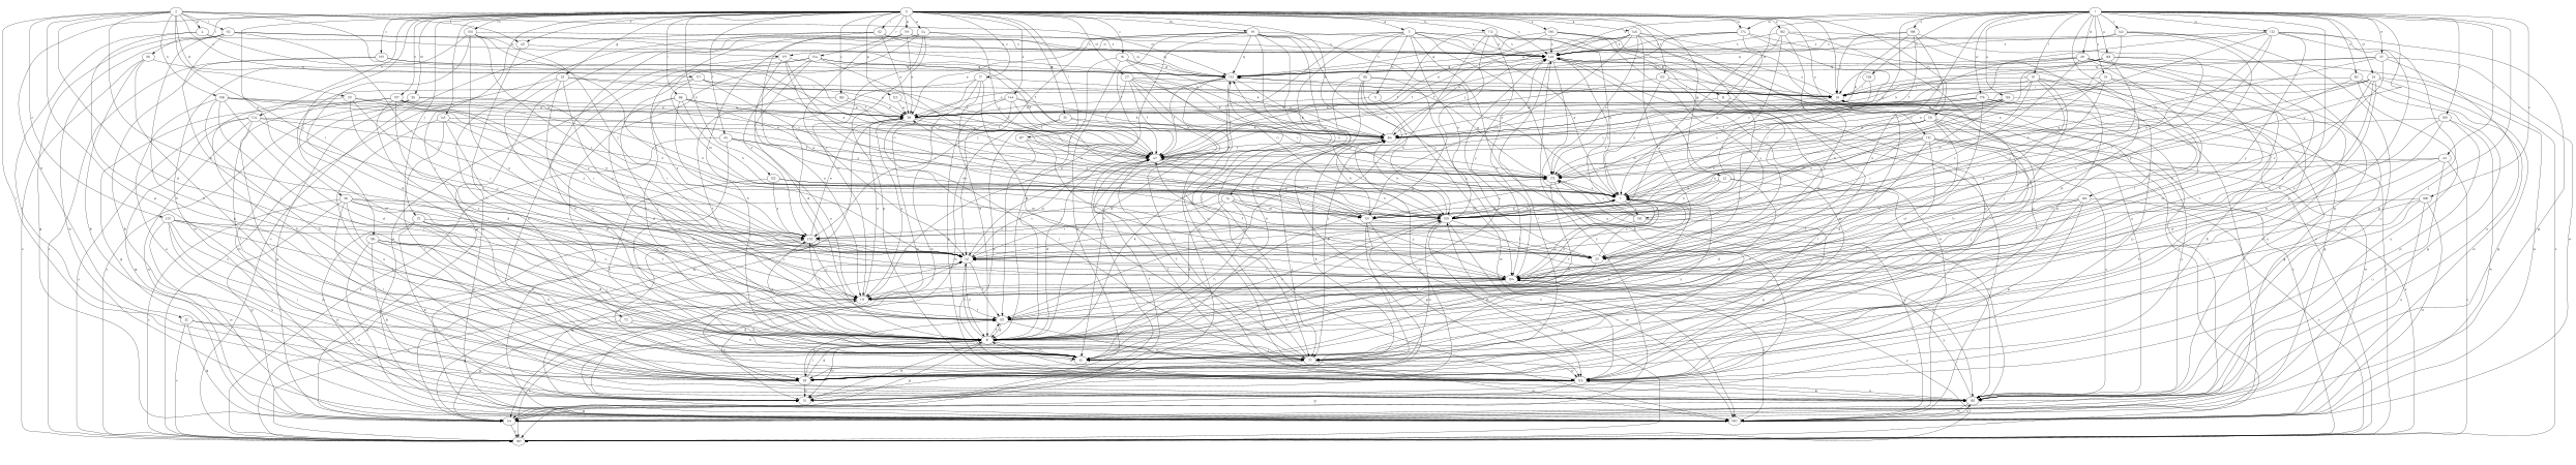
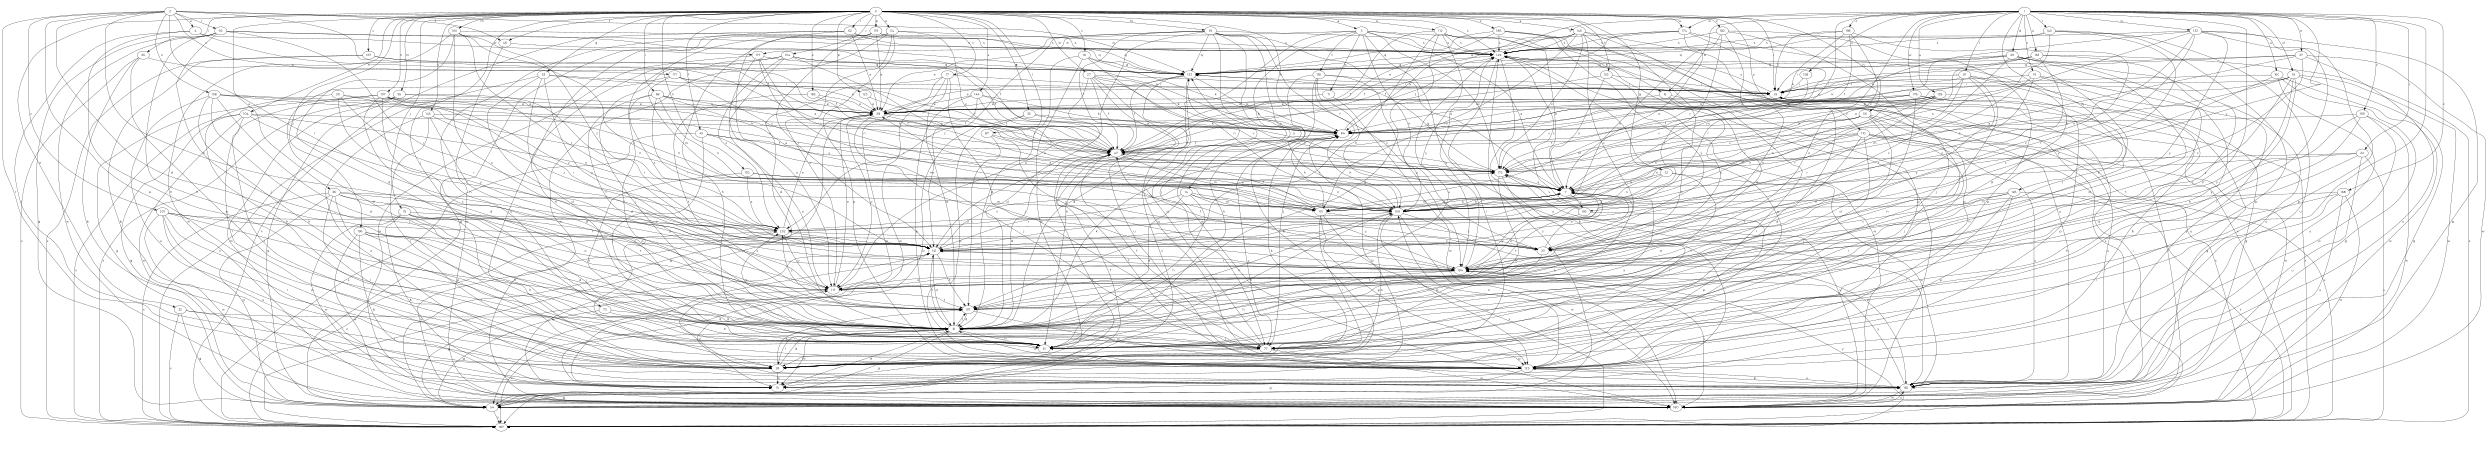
  strict digraph {
    fontname=Montserrat
    node [fontname=Montserrat]
    edge [fontname=Montserrat]
    0
    3
    16
    17
    27
    32
    34
    35
    36
    45
    46
    52
    53
    56
    62
    65
    68
    69
    73
    75
    84
    87
    95
    99
    100
    102
    104
    107
    110
    112
    119
    123
    134
    144
    145
    146
    149
    153
    167
    174
    182
    185
    186
    196
    8
    141
    7
    11
    14
    109
    155
    165
    172
    177
    31
    133
    15
    77
    187
    180
    54
    61
    47
    93
    117
    125
    101
    157
    194
    202
    38
    23
    1
    19
    22
    28
    29
    37
    91
    126
    132
    140
    158
    159
    160
    163
    168
    169
    176
    193
    198
    2
    4
    30
    92
    108
    171
    201
    0 -> 3 [label=a]
    0 -> 16 [label=c]
    0 -> 17 [label=c]
    0 -> 27 [label=d]
    0 -> 32 [label=e]
    0 -> 34 [label=e]
    0 -> 35 [label=e]
    0 -> 36 [label=e]
    0 -> 45 [label=f]
    0 -> 46 [label=f]
    0 -> 52 [label=g]
    0 -> 53 [label=g]
    0 -> 56 [label=h]
    0 -> 62 [label=i]
    0 -> 65 [label=i]
    0 -> 68 [label=i]
    0 -> 69 [label=i]
    0 -> 73 [label=j]
    0 -> 75 [label=j]
    0 -> 84 [label=k]
    0 -> 87 [label=l]
    0 -> 95 [label=m]
    0 -> 99 [label=m]
    0 -> 100 [label=m]
    0 -> 102 [label=n]
    0 -> 104 [label=n]
    0 -> 107 [label=n]
    0 -> 110 [label=o]
    0 -> 112 [label=o]
    0 -> 119 [label=p]
    0 -> 123 [label=p]
    0 -> 134 [label=r]
    0 -> 144 [label=s]
    0 -> 145 [label=s]
    0 -> 146 [label=s]
    0 -> 149 [label=s]
    0 -> 153 [label=t]
    0 -> 167 [label=v]
    0 -> 174 [label=w]
    0 -> 182 [label=x]
    0 -> 185 [label=x]
    0 -> 186 [label=x]
    0 -> 196 [label=z]
    3 -> 149 [label=s]
    3 -> 8 [label=b]
    3 -> 141 [label=r]
    3 -> 7 [label=a]
    3 -> 11 [label=b]
    3 -> 14 [label=b]
    3 -> 109 [label=n]
    3 -> 155 [label=t]
    3 -> 165 [label=u]
    3 -> 172 [label=v]
    3 -> 177 [label=w]
    16 -> 84 [label=k]
    16 -> 109 [label=n]
    16 -> 31 [label=d]
    16 -> 133 [label=q]
    16 -> 15 [label=b]
    17 -> 69 [label=i]
    17 -> 31 [label=d]
    17 -> 77 [label=j]
    17 -> 187 [label=x]
    17 -> 180 [label=w]
    17 -> 54 [label=g]
    27 -> 69 [label=i]
    27 -> 84 [label=k]
    27 -> 7 [label=a]
    27 -> 165 [label=u]
    27 -> 31 [label=d]
    27 -> 61 [label=h]
    27 -> 47 [label=f]
    32 -> 31 [label=d]
    32 -> 187 [label=x]
    32 -> 54 [label=g]
    32 -> 93 [label=l]
    34 -> 149 [label=s]
    34 -> 172 [label=v]
    34 -> 180 [label=w]
    34 -> 61 [label=h]
    34 -> 93 [label=l]
    34 -> 117 [label=o]
    34 -> 125 [label=p]
    35 -> 84 [label=k]
    35 -> 172 [label=v]
    35 -> 15 [label=b]
    35 -> 125 [label=p]
    36 -> 187 [label=x]
    36 -> 54 [label=g]
    36 -> 93 [label=l]
    36 -> 117 [label=o]
    36 -> 125 [label=p]
    36 -> 101 [label=m]
    36 -> 157 [label=t]
    36 -> 194 [label=y]
    45 -> 77 [label=j]
    45 -> 187 [label=x]
    45 -> 47 [label=f]
    45 -> 117 [label=o]
    45 -> 101 [label=m]
    46 -> 180 [label=w]
    46 -> 47 [label=f]
    52 -> 7 [label=a]
    52 -> 109 [label=n]
    52 -> 165 [label=u]
    52 -> 31 [label=d]
    52 -> 202 [label=z]
    53 -> 69 [label=i]
    53 -> 31 [label=d]
    53 -> 187 [label=x]
    53 -> 47 [label=f]
    53 -> 157 [label=t]
    53 -> 194 [label=y]
    56 -> 84 [label=k]
    56 -> 109 [label=n]
    56 -> 165 [label=u]
    56 -> 172 [label=v]
    56 -> 31 [label=d]
    56 -> 77 [label=j]
    56 -> 180 [label=w]
    62 -> 149 [label=s]
    62 -> 133 [label=q]
    62 -> 187 [label=x]
    62 -> 61 [label=h]
    62 -> 194 [label=y]
    62 -> 38 [label=e]
    65 -> 133 [label=q]
    65 -> 15 [label=b]
    65 -> 187 [label=x]
    65 -> 125 [label=p]
    68 -> 141 [label=r]
    68 -> 7 [label=a]
    68 -> 109 [label=n]
    68 -> 31 [label=d]
    68 -> 47 [label=f]
    68 -> 202 [label=z]
    68 -> 38 [label=e]
    69 -> 149 [label=s]
    69 -> 187 [label=x]
    69 -> 38 [label=e]
    73 -> 31 [label=d]
    73 -> 54 [label=g]
    73 -> 61 [label=h]
    75 -> 15 [label=b]
    75 -> 77 [label=j]
    75 -> 180 [label=w]
    75 -> 61 [label=h]
    75 -> 117 [label=o]
    75 -> 202 [label=z]
    84 -> 149 [label=s]
    84 -> 15 [label=b]
    84 -> 77 [label=j]
    84 -> 47 [label=f]
    87 -> 47 [label=f]
    87 -> 157 [label=t]
    87 -> 194 [label=y]
    95 -> 141 [label=r]
    95 -> 15 [label=b]
    95 -> 187 [label=x]
    95 -> 54 [label=g]
    95 -> 38 [label=e]
    99 -> 149 [label=s]
    99 -> 7 [label=a]
    99 -> 109 [label=n]
    99 -> 133 [label=q]
    99 -> 77 [label=j]
    99 -> 180 [label=w]
    99 -> 47 [label=f]
    99 -> 117 [label=o]
    99 -> 202 [label=z]
    99 -> 38 [label=e]
    99 -> 23 [label=c]
    100 -> 149 [label=s]
    100 -> 141 [label=r]
    100 -> 31 [label=d]
    100 -> 180 [label=w]
    100 -> 117 [label=o]
    100 -> 202 [label=z]
    100 -> 23 [label=c]
    102 -> 7 [label=a]
    102 -> 109 [label=n]
    102 -> 61 [label=h]
    102 -> 202 [label=z]
    104 -> 84 [label=k]
    104 -> 109 [label=n]
    104 -> 187 [label=x]
    104 -> 180 [label=w]
    104 -> 54 [label=g]
    104 -> 93 [label=l]
    104 -> 23 [label=c]
    107 -> 141 [label=r]
    107 -> 109 [label=n]
    107 -> 31 [label=d]
    107 -> 54 [label=g]
    107 -> 93 [label=l]
    107 -> 157 [label=t]
    107 -> 202 [label=z]
    107 -> 38 [label=e]
    110 -> 109 [label=n]
    110 -> 165 [label=u]
    110 -> 172 [label=v]
    110 -> 77 [label=j]
    110 -> 187 [label=x]
    110 -> 47 [label=f]
    110 -> 93 [label=l]
    110 -> 157 [label=t]
    112 -> 149 [label=s]
    112 -> 7 [label=a]
    112 -> 31 [label=d]
    112 -> 47 [label=f]
    112 -> 125 [label=p]
    112 -> 157 [label=t]
    112 -> 194 [label=y]
    119 -> 149 [label=s]
    119 -> 141 [label=r]
    119 -> 165 [label=u]
    119 -> 133 [label=q]
    119 -> 54 [label=g]
    119 -> 38 [label=e]
    123 -> 172 [label=v]
    123 -> 38 [label=e]
    134 -> 7 [label=a]
    134 -> 31 [label=d]
    134 -> 133 [label=q]
    134 -> 77 [label=j]
    134 -> 61 [label=h]
    134 -> 47 [label=f]
    134 -> 202 [label=z]
    144 -> 84 [label=k]
    144 -> 141 [label=r]
    144 -> 172 [label=v]
    144 -> 47 [label=f]
    144 -> 125 [label=p]
    144 -> 38 [label=e]
    145 -> 84 [label=k]
    145 -> 165 [label=u]
    145 -> 31 [label=d]
    145 -> 93 [label=l]
    145 -> 202 [label=z]
    146 -> 84 [label=k]
    146 -> 149 [label=s]
    146 -> 165 [label=u]
    146 -> 172 [label=v]
    146 -> 31 [label=d]
    146 -> 77 [label=j]
    146 -> 47 [label=f]
    146 -> 101 [label=m]
    146 -> 23 [label=c]
    149 -> 133 [label=q]
    149 -> 15 [label=b]
    149 -> 187 [label=x]
    149 -> 180 [label=w]
    149 -> 93 [label=l]
    149 -> 125 [label=p]
    153 -> 69 [label=i]
    153 -> 7 [label=a]
    153 -> 47 [label=f]
    153 -> 194 [label=y]
    167 -> 133 [label=q]
    167 -> 15 [label=b]
    167 -> 187 [label=x]
    167 -> 47 [label=f]
    174 -> 149 [label=s]
    174 -> 7 [label=a]
    174 -> 31 [label=d]
    174 -> 133 [label=q]
    174 -> 47 [label=f]
    174 -> 101 [label=m]
    182 -> 149 [label=s]
    182 -> 141 [label=r]
    182 -> 109 [label=n]
    182 -> 77 [label=j]
    182 -> 117 [label=o]
    182 -> 125 [label=p]
    185 -> 47 [label=f]
    185 -> 157 [label=t]
    185 -> 38 [label=e]
    186 -> 149 [label=s]
    186 -> 133 [label=q]
    186 -> 187 [label=x]
    186 -> 125 [label=p]
    186 -> 194 [label=y]
    186 -> 38 [label=e]
    196 -> 31 [label=d]
    196 -> 15 [label=b]
    196 -> 180 [label=w]
    196 -> 61 [label=h]
    196 -> 93 [label=l]
    196 -> 23 [label=c]
    8 -> 187 [label=x]
    8 -> 93 [label=l]
    8 -> 117 [label=o]
    8 -> 38 [label=e]
    141 -> 172 [label=v]
    141 -> 31 [label=d]
    141 -> 15 [label=b]
    141 -> 157 [label=t]
    141 -> 194 [label=y]
    7 -> 109 [label=n]
    7 -> 117 [label=o]
    7 -> 101 [label=m]
    7 -> 157 [label=t]
    7 -> 193 [label=y]
    11 -> 180 [label=w]
    11 -> 38 [label=e]
    14 -> 141 [label=r]
    14 -> 109 [label=n]
    14 -> 31 [label=d]
    14 -> 61 [label=h]
    14 -> 101 [label=m]
    14 -> 194 [label=y]
    109 -> 84 [label=k]
    109 -> 7 [label=a]
    109 -> 165 [label=u]
    109 -> 180 [label=w]
    109 -> 61 [label=h]
    109 -> 125 [label=p]
    109 -> 202 [label=z]
    155 -> 69 [label=i]
    155 -> 109 [label=n]
    155 -> 15 [label=b]
    155 -> 77 [label=j]
    155 -> 61 [label=h]
    155 -> 194 [label=y]
    165 -> 180 [label=w]
    165 -> 54 [label=g]
    165 -> 117 [label=o]
    165 -> 125 [label=p]
    165 -> 194 [label=y]
    172 -> 7 [label=a]
    172 -> 133 [label=q]
    172 -> 61 [label=h]
    172 -> 93 [label=l]
    177 -> 109 [label=n]
    177 -> 133 [label=q]
    177 -> 180 [label=w]
    177 -> 117 [label=o]
    177 -> 23 [label=c]
    31 -> 84 [label=k]
    31 -> 149 [label=s]
    31 -> 141 [label=r]
    31 -> 109 [label=n]
    31 -> 15 [label=b]
    31 -> 77 [label=j]
    31 -> 187 [label=x]
    31 -> 54 [label=g]
    31 -> 61 [label=h]
    31 -> 93 [label=l]
    31 -> 157 [label=t]
    31 -> 202 [label=z]
    133 -> 69 [label=i]
    133 -> 84 [label=k]
    133 -> 31 [label=d]
    133 -> 187 [label=x]
    133 -> 47 [label=f]
    133 -> 38 [label=e]
    15 -> 141 [label=r]
    15 -> 31 [label=d]
    15 -> 47 [label=f]
    77 -> 7 [label=a]
    77 -> 133 [label=q]
    77 -> 180 [label=w]
    77 -> 47 [label=f]
    77 -> 93 [label=l]
    77 -> 125 [label=p]
    187 -> 194 [label=y]
    187 -> 202 [label=z]
    180 -> 69 [label=i]
    180 -> 149 [label=s]
    180 -> 165 [label=u]
    180 -> 172 [label=v]
    180 -> 194 [label=y]
    54 -> 69 [label=i]
    54 -> 149 [label=s]
    54 -> 187 [label=x]
    54 -> 47 [label=f]
    61 -> 7 [label=a]
    47 -> 172 [label=v]
    47 -> 31 [label=d]
    47 -> 101 [label=m]
    93 -> 84 [label=k]
    93 -> 109 [label=n]
    93 -> 31 [label=d]
    93 -> 15 [label=b]
    93 -> 157 [label=t]
    117 -> 141 [label=r]
    117 -> 54 [label=g]
    117 -> 157 [label=t]
    117 -> 38 [label=e]
    125 -> 109 [label=n]
    125 -> 165 [label=u]
    125 -> 31 [label=d]
    125 -> 133 [label=q]
    125 -> 54 [label=g]
    125 -> 47 [label=f]
    101 -> 84 [label=k]
    101 -> 7 [label=a]
    101 -> 187 [label=x]
    101 -> 47 [label=f]
    101 -> 93 [label=l]
    101 -> 125 [label=p]
    101 -> 38 [label=e]
    101 -> 23 [label=c]
    157 -> 31 [label=d]
    157 -> 125 [label=p]
    157 -> 202 [label=z]
    194 -> 149 [label=s]
    194 -> 141 [label=r]
    194 -> 61 [label=h]
    194 -> 47 [label=f]
    194 -> 117 [label=o]
    202 -> 141 [label=r]
    202 -> 180 [label=w]
    202 -> 117 [label=o]
    202 -> 38 [label=e]
    202 -> 23 [label=c]
    38 -> 84 [label=k]
    38 -> 7 [label=a]
    38 -> 77 [label=j]
    38 -> 54 [label=g]
    38 -> 117 [label=o]
    23 -> 7 [label=a]
    23 -> 157 [label=t]
    1 -> 149 [label=s]
    1 -> 174 [label=w]
    1 -> 8 [label=b]
    1 -> 141 [label=r]
    1 -> 77 [label=j]
    1 -> 61 [label=h]
    1 -> 117 [label=o]
    1 -> 19 [label=c]
    1 -> 22 [label=c]
    1 -> 28 [label=d]
    1 -> 29 [label=d]
    1 -> 37 [label=e]
    1 -> 91 [label=l]
    1 -> 126 [label=q]
    1 -> 132 [label=q]
    1 -> 140 [label=r]
    1 -> 158 [label=u]
    1 -> 159 [label=u]
    1 -> 160 [label=u]
    1 -> 163 [label=u]
    1 -> 168 [label=v]
    1 -> 169 [label=v]
    1 -> 176 [label=w]
    1 -> 193 [label=y]
    1 -> 198 [label=z]
    19 -> 69 [label=i]
    19 -> 141 [label=r]
    19 -> 165 [label=u]
    19 -> 101 [label=m]
    19 -> 157 [label=t]
    22 -> 7 [label=a]
    22 -> 165 [label=u]
    22 -> 172 [label=v]
    22 -> 187 [label=x]
    22 -> 61 [label=h]
    28 -> 69 [label=i]
    28 -> 84 [label=k]
    28 -> 7 [label=a]
    28 -> 77 [label=j]
    28 -> 180 [label=w]
    28 -> 54 [label=g]
    28 -> 117 [label=o]
    28 -> 194 [label=y]
    29 -> 69 [label=i]
    29 -> 165 [label=u]
    29 -> 172 [label=v]
    29 -> 31 [label=d]
    29 -> 133 [label=q]
    29 -> 61 [label=h]
    29 -> 157 [label=t]
    29 -> 23 [label=c]
    37 -> 69 [label=i]
    37 -> 7 [label=a]
    37 -> 165 [label=u]
    37 -> 133 [label=q]
    37 -> 180 [label=w]
    37 -> 23 [label=c]
    91 -> 69 [label=i]
    91 -> 84 [label=k]
    91 -> 141 [label=r]
    91 -> 15 [label=b]
    91 -> 54 [label=g]
    91 -> 61 [label=h]
    91 -> 194 [label=y]
    91 -> 38 [label=e]
    126 -> 109 [label=n]
    126 -> 187 [label=x]
    126 -> 93 [label=l]
    126 -> 125 [label=p]
    126 -> 157 [label=t]
    126 -> 23 [label=c]
    132 -> 84 [label=k]
    132 -> 149 [label=s]
    132 -> 141 [label=r]
    132 -> 7 [label=a]
    132 -> 109 [label=n]
    132 -> 54 [label=g]
    132 -> 93 [label=l]
    132 -> 125 [label=p]
    132 -> 194 [label=y]
    140 -> 149 [label=s]
    140 -> 7 [label=a]
    140 -> 165 [label=u]
    140 -> 133 [label=q]
    140 -> 125 [label=p]
    140 -> 194 [label=y]
    158 -> 69 [label=i]
    158 -> 84 [label=k]
    159 -> 141 [label=r]
    159 -> 109 [label=n]
    159 -> 172 [label=v]
    159 -> 61 [label=h]
    159 -> 47 [label=f]
    159 -> 202 [label=z]
    159 -> 38 [label=e]
    160 -> 69 [label=i]
    160 -> 165 [label=u]
    160 -> 180 [label=w]
    160 -> 54 [label=g]
    160 -> 23 [label=c]
    163 -> 84 [label=k]
    163 -> 172 [label=v]
    163 -> 133 [label=q]
    163 -> 187 [label=x]
    163 -> 157 [label=t]
    163 -> 23 [label=c]
    168 -> 109 [label=n]
    168 -> 165 [label=u]
    168 -> 180 [label=w]
    168 -> 93 [label=l]
    168 -> 194 [label=y]
    169 -> 84 [label=k]
    169 -> 31 [label=d]
    169 -> 180 [label=w]
    169 -> 125 [label=p]
    169 -> 194 [label=y]
    176 -> 172 [label=v]
    176 -> 31 [label=d]
    176 -> 54 [label=g]
    176 -> 125 [label=p]
    176 -> 101 [label=m]
    176 -> 38 [label=e]
    193 -> 149 [label=s]
    193 -> 172 [label=v]
    193 -> 125 [label=p]
    193 -> 194 [label=y]
    198 -> 69 [label=i]
    198 -> 84 [label=k]
    198 -> 149 [label=s]
    198 -> 172 [label=v]
    198 -> 47 [label=f]
    198 -> 23 [label=c]
    2 -> 46 [label=f]
    2 -> 141 [label=r]
    2 -> 31 [label=d]
    2 -> 133 [label=q]
    2 -> 47 [label=f]
    2 -> 93 [label=l]
    2 -> 117 [label=o]
    2 -> 125 [label=p]
    2 -> 4 [label=a]
-   2 -> 30 [label=d]
    2 -> 92 [label=l]
    2 -> 108 [label=n]
    2 -> 171 [label=v]
    2 -> 201 [label=z]
    4 -> 7 [label=a]
    4 -> 177 [label=w]
    4 -> 61 [label=h]
    4 -> 93 [label=l]
    30 -> 141 [label=r]
    30 -> 172 [label=v]
    30 -> 61 [label=h]
    30 -> 194 [label=y]
    30 -> 38 [label=e]
    92 -> 84 [label=k]
    92 -> 149 [label=s]
    92 -> 141 [label=r]
    92 -> 77 [label=j]
    92 -> 180 [label=w]
    92 -> 54 [label=g]
    92 -> 61 [label=h]
    108 -> 109 [label=n]
    108 -> 165 [label=u]
    108 -> 31 [label=d]
    108 -> 77 [label=j]
    108 -> 61 [label=h]
    108 -> 47 [label=f]
    108 -> 38 [label=e]
    171 -> 69 [label=i]
    171 -> 172 [label=v]
    171 -> 31 [label=d]
    171 -> 101 [label=m]
    171 -> 38 [label=e]
    201 -> 141 [label=r]
    201 -> 165 [label=u]
    201 -> 180 [label=w]
    201 -> 93 [label=l]
    201 -> 125 [label=p]
    201 -> 157 [label=t]
    201 -> 202 [label=z]
  }
